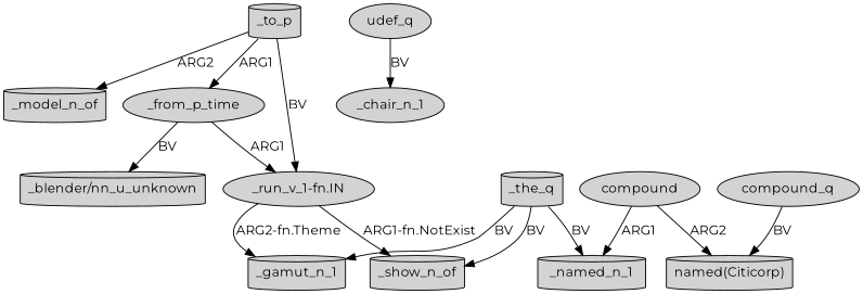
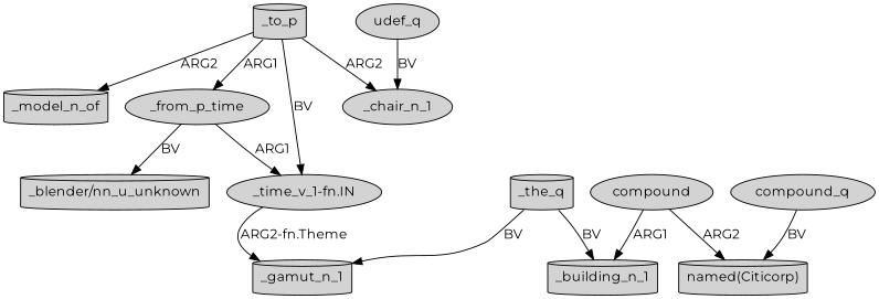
  digraph {
    fontname=Montserrat
    node [fontname=Montserrat shape=cylinder style=filled]
    edge [fontname=Montserrat]
    _from_p_time [shape=ellipse]
-   "_run_v_1-fn.IN" [shape=ellipse]
+   "_run_v_1-fn.IN" [shape=ellipse label="_time_v_1-fn.IN"]
    "_blender/nn_u_unknown"
-   _show_n_of
    _gamut_n_1
    _the_q
-   _building_n_1 [label=_named_n_1]
+   _building_n_1
    udef_q [shape=ellipse]
    _chair_n_1 [shape=ellipse]
    _to_p
    _model_n_of
    compound [shape=ellipse]
    "named(Citicorp)"
    n14 [label=compound_q shape=ellipse]
    _from_p_time -> "_run_v_1-fn.IN" [label=ARG1]
    _from_p_time -> "_blender/nn_u_unknown" [label=BV]
-   "_run_v_1-fn.IN" -> _show_n_of [label="ARG1-fn.NotExist"]
    "_run_v_1-fn.IN" -> _gamut_n_1 [label="ARG2-fn.Theme"]
-   _the_q -> _show_n_of [label=BV]
    _the_q -> _gamut_n_1 [label=BV]
    _the_q -> _building_n_1 [label=BV]
    udef_q -> _chair_n_1 [label=BV]
    _to_p -> _from_p_time [label=ARG1]
    _to_p -> "_run_v_1-fn.IN" [label=BV]
+   _to_p -> _chair_n_1 [label=ARG2]
    _to_p -> _model_n_of [label=ARG2]
    compound -> _building_n_1 [label=ARG1]
    compound -> "named(Citicorp)" [label=ARG2]
    n14 -> "named(Citicorp)" [label=BV]
  }
